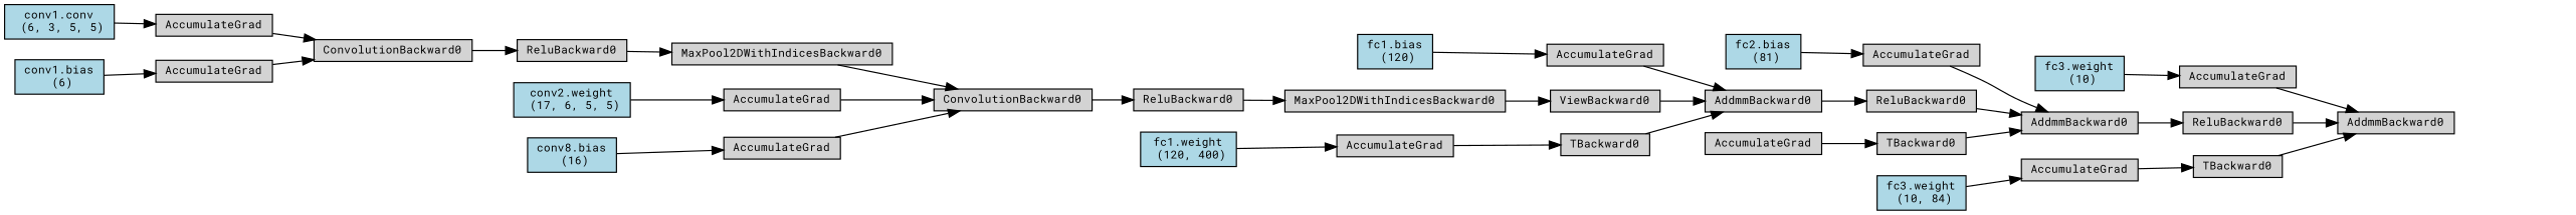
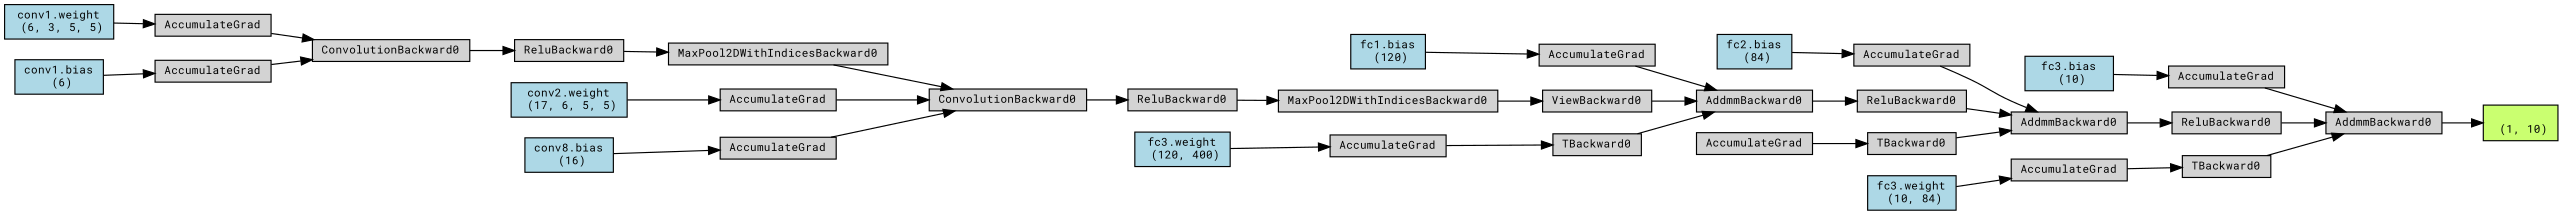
  digraph {
    fontname="Roboto Mono"
    rankdir=LR
    node [align=left fontname="Roboto Mono" fontsize=10 ranksep=0.1 shape=box style=filled]
    edge [fontname="Roboto Mono"]
+   n1 [fillcolor=darkolivegreen1 height=0.2 label="\n (1, 10)"]
    n2 [height=0.2 label=AddmmBackward0]
    n3 [height=0.2 label=AccumulateGrad]
-   n4 [fillcolor=lightblue height=0.2 label="fc3.weight\n (10)"]
+   n4 [fillcolor=lightblue height=0.2 label="fc3.bias\n (10)"]
    n5 [height=0.2 label=ReluBackward0]
    n6 [height=0.2 label=AddmmBackward0]
    n7 [height=0.2 label=AccumulateGrad]
-   n8 [fillcolor=lightblue height=0.2 label="fc2.bias\n (81)"]
+   n8 [fillcolor=lightblue height=0.2 label="fc2.bias\n (84)"]
    n9 [height=0.2 label=ReluBackward0]
    n10 [height=0.2 label=AddmmBackward0]
    n11 [height=0.2 label=AccumulateGrad]
    n12 [fillcolor=lightblue height=0.2 label="fc1.bias\n (120)"]
    n13 [height=0.2 label=ViewBackward0]
    n14 [height=0.2 label=MaxPool2DWithIndicesBackward0]
    n15 [height=0.2 label=ReluBackward0]
    n16 [height=0.2 label=ConvolutionBackward0]
    n17 [height=0.2 label=MaxPool2DWithIndicesBackward0]
    n18 [height=0.2 label=ReluBackward0]
    n19 [height=0.2 label=ConvolutionBackward0]
    n20 [height=0.2 label=AccumulateGrad]
-   n21 [fillcolor=lightblue height=0.2 label="conv1.conv\n (6, 3, 5, 5)"]
+   n21 [fillcolor=lightblue height=0.2 label="conv1.weight\n (6, 3, 5, 5)"]
    n22 [height=0.2 label=AccumulateGrad]
    n23 [fillcolor=lightblue height=0.2 label="conv1.bias\n (6)"]
    n24 [height=0.2 label=AccumulateGrad]
    n25 [fillcolor=lightblue height=0.2 label="conv2.weight\n (17, 6, 5, 5)"]
    n26 [height=0.2 label=AccumulateGrad]
    n27 [fillcolor=lightblue height=0.2 label="conv8.bias\n (16)"]
    n28 [height=0.2 label=TBackward0]
    n29 [height=0.2 label=AccumulateGrad]
-   n30 [fillcolor=lightblue height=0.2 label="fc1.weight\n (120, 400)"]
+   n30 [fillcolor=lightblue height=0.2 label="fc3.weight\n (120, 400)"]
    n31 [height=0.2 label=TBackward0]
    n32 [height=0.2 label=AccumulateGrad]
    n33 [height=0.2 label=TBackward0]
    n34 [height=0.2 label=AccumulateGrad]
    n35 [fillcolor=lightblue height=0.2 label="fc3.weight\n (10, 84)"]
+   n2 -> n1
    n3 -> n2
    n4 -> n3
    n5 -> n2
    n6 -> n5
    n7 -> n6
    n8 -> n7
    n9 -> n6
    n10 -> n9
    n11 -> n10
    n12 -> n11
    n13 -> n10
    n14 -> n13
    n15 -> n14
    n16 -> n15
    n17 -> n16
    n18 -> n17
    n19 -> n18
    n20 -> n19
    n21 -> n20
    n22 -> n19
    n23 -> n22
    n24 -> n16
    n25 -> n24
    n26 -> n16
    n27 -> n26
    n28 -> n10
    n29 -> n28
    n30 -> n29
    n31 -> n6
    n32 -> n31
    n33 -> n2
    n34 -> n33
    n35 -> n34
  }
